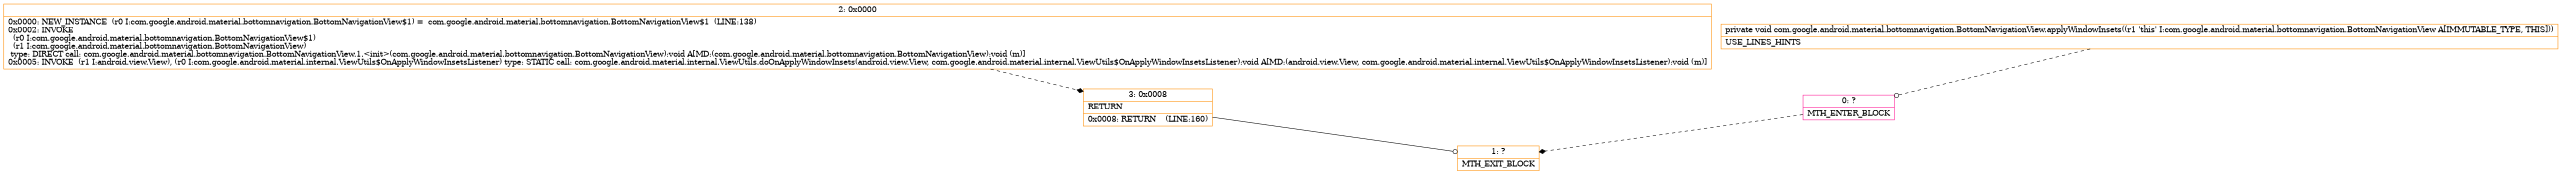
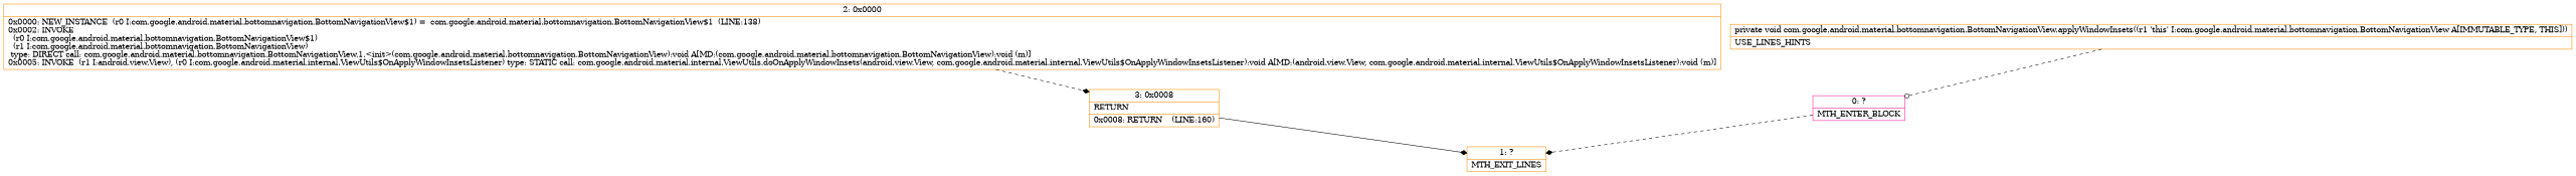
  digraph {
    node [color=darkorange shape=record]
    edge [arrowhead=diamond style=dashed]
    n1 [color=deeppink label="{0\:\ ?|MTH_ENTER_BLOCK\l}"]
-   n2 [label="{1\:\ ?|MTH_EXIT_BLOCK\l}"]
+   n2 [label="{1\:\ ?|MTH_EXIT_LINES\l}"]
    n3 [label="{2\:\ 0x0000|0x0000: NEW_INSTANCE  (r0 I:com.google.android.material.bottomnavigation.BottomNavigationView$1) =  com.google.android.material.bottomnavigation.BottomNavigationView$1  (LINE:138)\l0x0002: INVOKE  \l  (r0 I:com.google.android.material.bottomnavigation.BottomNavigationView$1)\l  (r1 I:com.google.android.material.bottomnavigation.BottomNavigationView)\l type: DIRECT call: com.google.android.material.bottomnavigation.BottomNavigationView.1.\<init\>(com.google.android.material.bottomnavigation.BottomNavigationView):void A[MD:(com.google.android.material.bottomnavigation.BottomNavigationView):void (m)]\l0x0005: INVOKE  (r1 I:android.view.View), (r0 I:com.google.android.material.internal.ViewUtils$OnApplyWindowInsetsListener) type: STATIC call: com.google.android.material.internal.ViewUtils.doOnApplyWindowInsets(android.view.View, com.google.android.material.internal.ViewUtils$OnApplyWindowInsetsListener):void A[MD:(android.view.View, com.google.android.material.internal.ViewUtils$OnApplyWindowInsetsListener):void (m)]\l}"]
    n4 [label="{3\:\ 0x0008|RETURN\l|0x0008: RETURN    (LINE:160)\l}"]
    n5 [label="{private void com.google.android.material.bottomnavigation.BottomNavigationView.applyWindowInsets((r1 'this' I:com.google.android.material.bottomnavigation.BottomNavigationView A[IMMUTABLE_TYPE, THIS]))  | USE_LINES_HINTS\l}"]
    n1 -> n2
    n3 -> n4
-   n4 -> n2 [arrowhead=odot style=solid]
+   n4 -> n2 [style=solid]
    n5 -> n1 [arrowhead=odot]
  }
